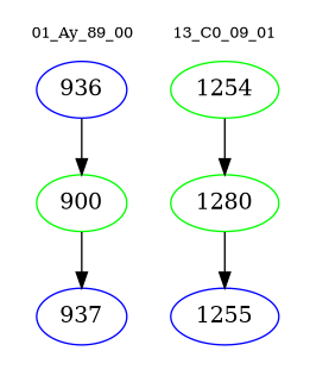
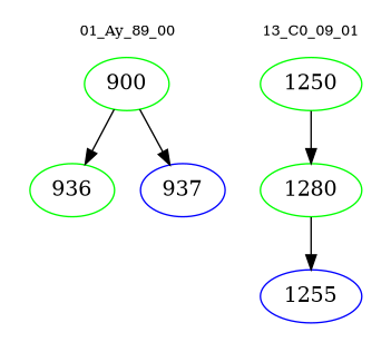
  digraph {
    node [color=green]
    edge [color=black]
-   n1 [color=blue label=936]
+   n1 [label=936]
    n2 [label=900]
    n3 [color=blue label=937]
-   n4 [label=1254]
+   n4 [label=1250]
    n5 [label=1280]
    n6 [color=blue label=1255]
    subgraph cluster_1 {
      color=white
      fontsize=10
      label="01_Ay_89_00"
      n1
      n2
      n3
    }
    subgraph cluster_2 {
      color=white
      fontsize=10
      label="13_C0_09_01"
      n4
      n5
      n6
    }
-   n1 -> n2
+   n2 -> n1
    n2 -> n3
    n4 -> n5
    n5 -> n6
  }
